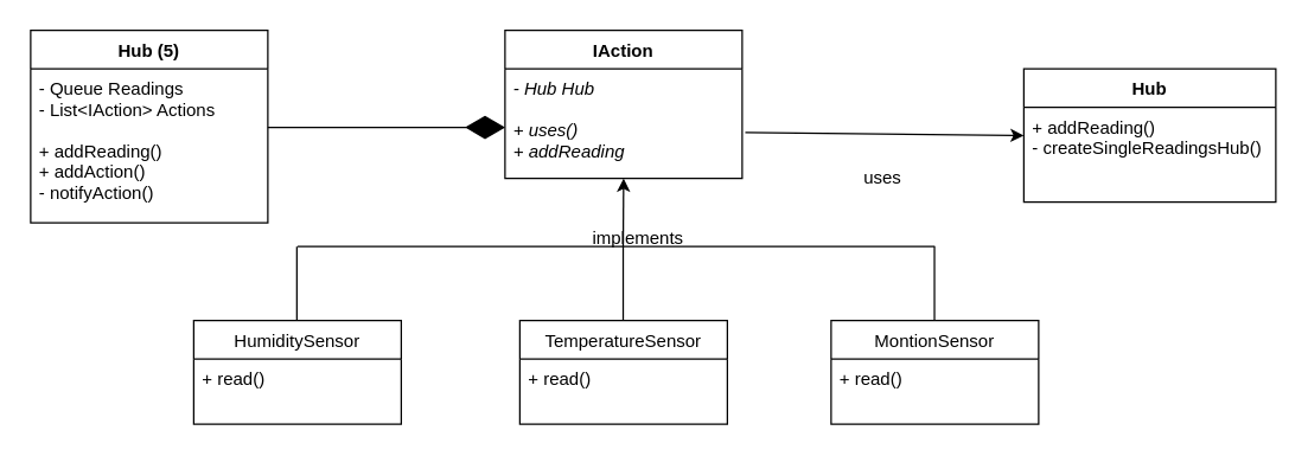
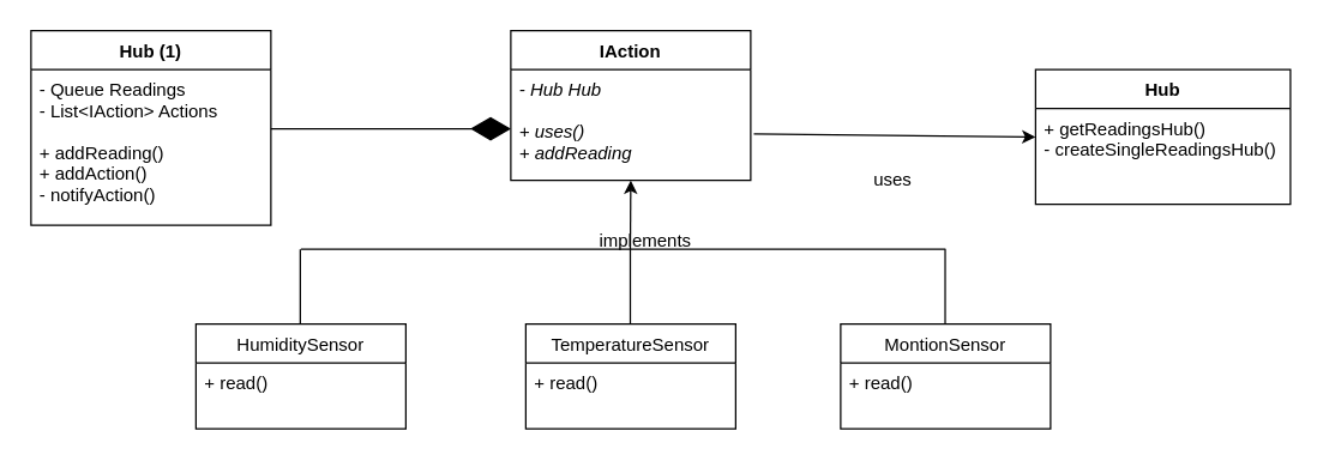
  <mxCell id="0" />
  <mxCell id="1" parent="0" />
  <mxCell id="2" value="" style="endArrow=none;html=1;" parent="1" edge="1"><mxGeometry width="50" height="50" relative="1" as="geometry"><mxPoint x="200" y="166" as="sourcePoint" /><mxPoint x="630" y="166" as="targetPoint" /></mxGeometry></mxCell>
  <mxCell id="3" value="" style="endArrow=classic;html=1;" parent="1" edge="1"><mxGeometry width="50" height="50" relative="1" as="geometry"><mxPoint x="419.71" y="166" as="sourcePoint" /><mxPoint x="420" y="120" as="targetPoint" /></mxGeometry></mxCell>
  <mxCell id="4" value="" style="endArrow=none;html=1;" parent="1" edge="1"><mxGeometry width="50" height="50" relative="1" as="geometry"><mxPoint x="199.58" y="216" as="sourcePoint" /><mxPoint x="199.58" y="166" as="targetPoint" /></mxGeometry></mxCell>
  <mxCell id="5" value="" style="endArrow=none;html=1;" parent="1" edge="1"><mxGeometry width="50" height="50" relative="1" as="geometry"><mxPoint x="419.71" y="216" as="sourcePoint" /><mxPoint x="419.71" y="166" as="targetPoint" /></mxGeometry></mxCell>
  <mxCell id="6" value="" style="endArrow=none;html=1;" parent="1" edge="1"><mxGeometry width="50" height="50" relative="1" as="geometry"><mxPoint x="629.71" y="216" as="sourcePoint" /><mxPoint x="629.71" y="166" as="targetPoint" /></mxGeometry></mxCell>
  <mxCell id="7" value="implements" style="text;html=1;strokeColor=none;fillColor=none;align=center;verticalAlign=middle;whiteSpace=wrap;rounded=0;" parent="1" vertex="1"><mxGeometry x="410" y="151" width="40" height="20" as="geometry" /></mxCell>
  <mxCell id="8" value="" style="endArrow=classic;html=1;exitX=1.013;exitY=0.582;exitDx=0;exitDy=0;exitPerimeter=0;" parent="1" source="20" edge="1"><mxGeometry width="50" height="50" relative="1" as="geometry"><mxPoint x="510" y="91" as="sourcePoint" /><mxPoint x="690" y="91" as="targetPoint" /></mxGeometry></mxCell>
  <mxCell id="9" value="uses" style="text;html=1;strokeColor=none;fillColor=none;align=center;verticalAlign=middle;whiteSpace=wrap;rounded=0;" parent="1" vertex="1"><mxGeometry x="575" y="110" width="40" height="20" as="geometry" /></mxCell>
  <mxCell id="10" value="" style="endArrow=diamondThin;endFill=1;endSize=24;html=1;" parent="1" edge="1"><mxGeometry width="160" relative="1" as="geometry"><mxPoint x="180" y="85.58" as="sourcePoint" /><mxPoint x="340" y="85.58" as="targetPoint" /></mxGeometry></mxCell>
  <mxCell id="11" value="Hub" style="swimlane;fontStyle=1;childLayout=stackLayout;horizontal=1;startSize=26;fillColor=none;horizontalStack=0;resizeParent=1;resizeParentMax=0;resizeLast=0;collapsible=1;marginBottom=0;" parent="1" vertex="1"><mxGeometry x="690" y="46" width="170" height="90" as="geometry" /></mxCell>
- <mxCell id="12" value="+ addReading()&#10;- createSingleReadingsHub()" style="text;strokeColor=none;fillColor=none;align=left;verticalAlign=top;spacingLeft=4;spacingRight=4;overflow=hidden;rotatable=0;points=[[0,0.5],[1,0.5]];portConstraint=eastwest;" parent="11" vertex="1"><mxGeometry y="26" width="170" height="64" as="geometry" /></mxCell>
+ <mxCell id="12" value="+ getReadingsHub()&#10;- createSingleReadingsHub()" style="text;strokeColor=none;fillColor=none;align=left;verticalAlign=top;spacingLeft=4;spacingRight=4;overflow=hidden;rotatable=0;points=[[0,0.5],[1,0.5]];portConstraint=eastwest;" parent="11" vertex="1"><mxGeometry y="26" width="170" height="64" as="geometry" /></mxCell>
  <mxCell id="13" value="HumiditySensor" style="swimlane;fontStyle=0;childLayout=stackLayout;horizontal=1;startSize=26;fillColor=none;horizontalStack=0;resizeParent=1;resizeParentMax=0;resizeLast=0;collapsible=1;marginBottom=0;" parent="1" vertex="1"><mxGeometry x="130" y="216" width="140" height="70" as="geometry" /></mxCell>
  <mxCell id="14" value="+ read()&#10;" style="text;strokeColor=none;fillColor=none;align=left;verticalAlign=top;spacingLeft=4;spacingRight=4;overflow=hidden;rotatable=0;points=[[0,0.5],[1,0.5]];portConstraint=eastwest;fontStyle=0" parent="13" vertex="1"><mxGeometry y="26" width="140" height="44" as="geometry" /></mxCell>
  <mxCell id="15" value="TemperatureSensor" style="swimlane;fontStyle=0;childLayout=stackLayout;horizontal=1;startSize=26;fillColor=none;horizontalStack=0;resizeParent=1;resizeParentMax=0;resizeLast=0;collapsible=1;marginBottom=0;" parent="1" vertex="1"><mxGeometry x="350" y="216" width="140" height="70" as="geometry" /></mxCell>
  <mxCell id="16" value="+ read()&#10;" style="text;strokeColor=none;fillColor=none;align=left;verticalAlign=top;spacingLeft=4;spacingRight=4;overflow=hidden;rotatable=0;points=[[0,0.5],[1,0.5]];portConstraint=eastwest;" parent="15" vertex="1"><mxGeometry y="26" width="140" height="44" as="geometry" /></mxCell>
  <mxCell id="17" value="MontionSensor" style="swimlane;fontStyle=0;childLayout=stackLayout;horizontal=1;startSize=26;fillColor=none;horizontalStack=0;resizeParent=1;resizeParentMax=0;resizeLast=0;collapsible=1;marginBottom=0;" parent="1" vertex="1"><mxGeometry x="560" y="216" width="140" height="70" as="geometry" /></mxCell>
  <mxCell id="18" value="+ read()" style="text;strokeColor=none;fillColor=none;align=left;verticalAlign=top;spacingLeft=4;spacingRight=4;overflow=hidden;rotatable=0;points=[[0,0.5],[1,0.5]];portConstraint=eastwest;" parent="17" vertex="1"><mxGeometry y="26" width="140" height="44" as="geometry" /></mxCell>
  <mxCell id="19" value="IAction" style="swimlane;fontStyle=1;align=center;verticalAlign=top;childLayout=stackLayout;horizontal=1;startSize=26;horizontalStack=0;resizeParent=1;resizeParentMax=0;resizeLast=0;collapsible=1;marginBottom=0;" parent="1" vertex="1"><mxGeometry x="340" y="20" width="160" height="100" as="geometry" /></mxCell>
  <mxCell id="20" value="- Hub Hub&#10;&#10;+ uses()&#10;+ addReading" style="text;strokeColor=none;fillColor=none;align=left;verticalAlign=top;spacingLeft=4;spacingRight=4;overflow=hidden;rotatable=0;points=[[0,0.5],[1,0.5]];portConstraint=eastwest;fontStyle=2" parent="19" vertex="1"><mxGeometry y="26" width="160" height="74" as="geometry" /></mxCell>
- <mxCell id="21" value="Hub (5)" style="swimlane;fontStyle=1;align=center;verticalAlign=top;childLayout=stackLayout;horizontal=1;startSize=26;horizontalStack=0;resizeParent=1;resizeParentMax=0;resizeLast=0;collapsible=1;marginBottom=0;" parent="1" vertex="1"><mxGeometry x="20" y="20" width="160" height="130" as="geometry" /></mxCell>
+ <mxCell id="21" value="Hub (1)" style="swimlane;fontStyle=1;align=center;verticalAlign=top;childLayout=stackLayout;horizontal=1;startSize=26;horizontalStack=0;resizeParent=1;resizeParentMax=0;resizeLast=0;collapsible=1;marginBottom=0;" parent="1" vertex="1"><mxGeometry x="20" y="20" width="160" height="130" as="geometry" /></mxCell>
  <mxCell id="22" value="- Queue Readings&#10;- List&lt;IAction&gt; Actions&#10;&#10;+ addReading()&#10;+ addAction()&#10;- notifyAction()" style="text;strokeColor=none;fillColor=none;align=left;verticalAlign=top;spacingLeft=4;spacingRight=4;overflow=hidden;rotatable=0;points=[[0,0.5],[1,0.5]];portConstraint=eastwest;fontStyle=0" parent="21" vertex="1"><mxGeometry y="26" width="160" height="104" as="geometry" /></mxCell>
